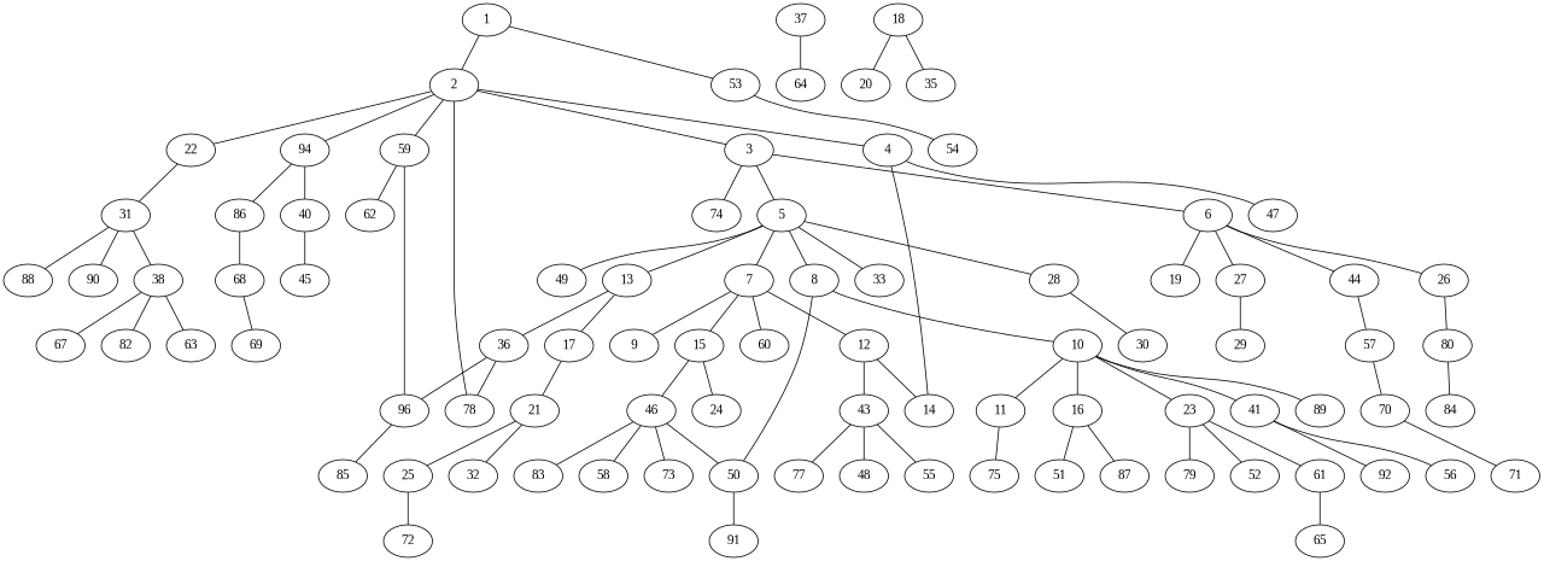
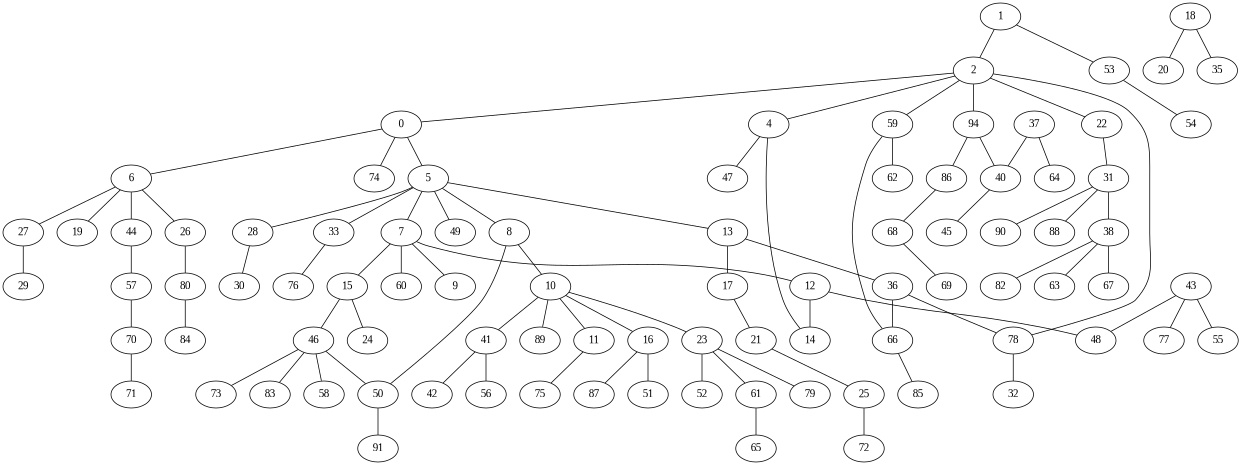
  graph {
    fontname="Liberation Serif"
    node [fontname="Liberation Serif"]
    edge [fontname="Liberation Serif"]
    1
    2
    53
-   3
+   3 [label=0]
    4
    22
    n7 [label=94]
    59
    78
    54
    5
    6
    74
    14
    47
    31
    40
    86
-   66 [label=96]
+   66
    62
    7
    8
    13
    28
    33
    49
    19
    26
    27
    44
    38
    88
    90
    45
    68
    85
    9
    12
    15
    60
    10
    50
    17
    36
    30
+   76
    80
    29
    57
    43
    24
    46
    11
    16
    23
    41
    89
    n58 [label=91]
    21
    84
    37
    64
    69
    70
    48
    55
    77
    58
    73
    83
    75
    51
    87
    52
    61
    79
-   42 [label=92]
+   42
    56
    18
    20
    35
    65
    25
    32
    72
    63
    67
    82
    71
    1 -- 2
    1 -- 53
    2 -- 3
    2 -- 4
    2 -- 22
    2 -- n7
    2 -- 59
    2 -- 78
    53 -- 54
    3 -- 5
    3 -- 6
    3 -- 74
    4 -- 14
    4 -- 47
    22 -- 31
    n7 -- 40
    n7 -- 86
    59 -- 66
    59 -- 62
    5 -- 7
    5 -- 8
    5 -- 13
    5 -- 28
    5 -- 33
    5 -- 49
    6 -- 19
    6 -- 26
    6 -- 27
    6 -- 44
    31 -- 38
    31 -- 88
    31 -- 90
    40 -- 45
    86 -- 68
    66 -- 85
    7 -- 9
    7 -- 12
    7 -- 15
    7 -- 60
    8 -- 10
    8 -- 50
    13 -- 17
    13 -- 36
    28 -- 30
+   33 -- 76
    26 -- 80
    27 -- 29
    44 -- 57
    38 -- 63
    38 -- 67
    38 -- 82
    68 -- 69
    12 -- 14
-   12 -- 43
+   12 -- 48
    15 -- 24
    15 -- 46
    10 -- 11
    10 -- 16
    10 -- 23
    10 -- 41
    10 -- 89
    50 -- n58
    17 -- 21
    36 -- 78
    36 -- 66
    80 -- 84
    57 -- 70
    43 -- 48
    43 -- 55
    43 -- 77
    46 -- 50
    46 -- 58
    46 -- 73
    46 -- 83
    11 -- 75
    16 -- 51
    16 -- 87
    23 -- 52
    23 -- 61
    23 -- 79
    41 -- 42
    41 -- 56
    21 -- 25
-   21 -- 32
+   78 -- 32
+   37 -- 40
    37 -- 64
    70 -- 71
    61 -- 65
    18 -- 20
    18 -- 35
    25 -- 72
  }
